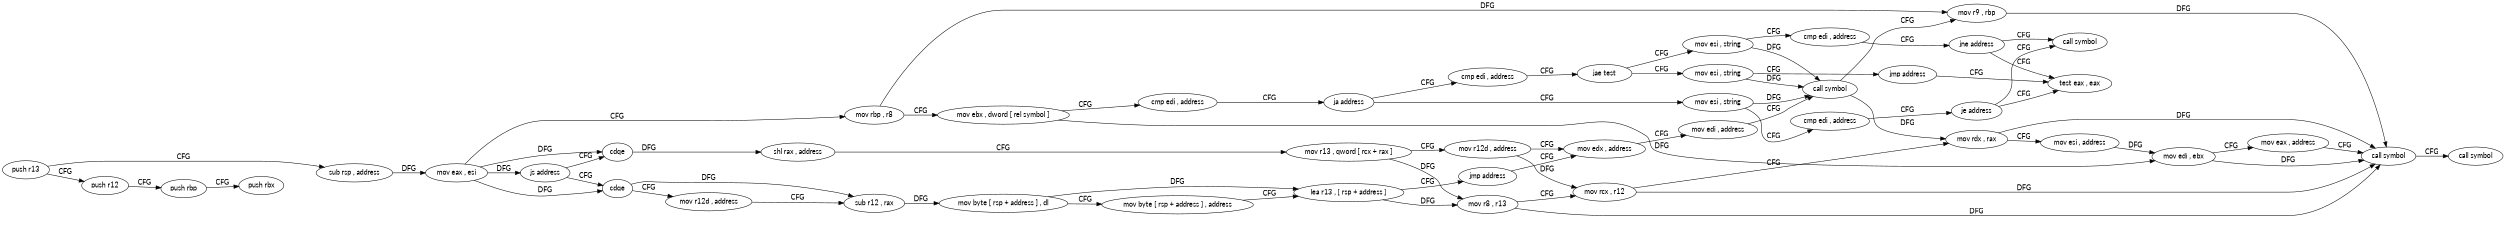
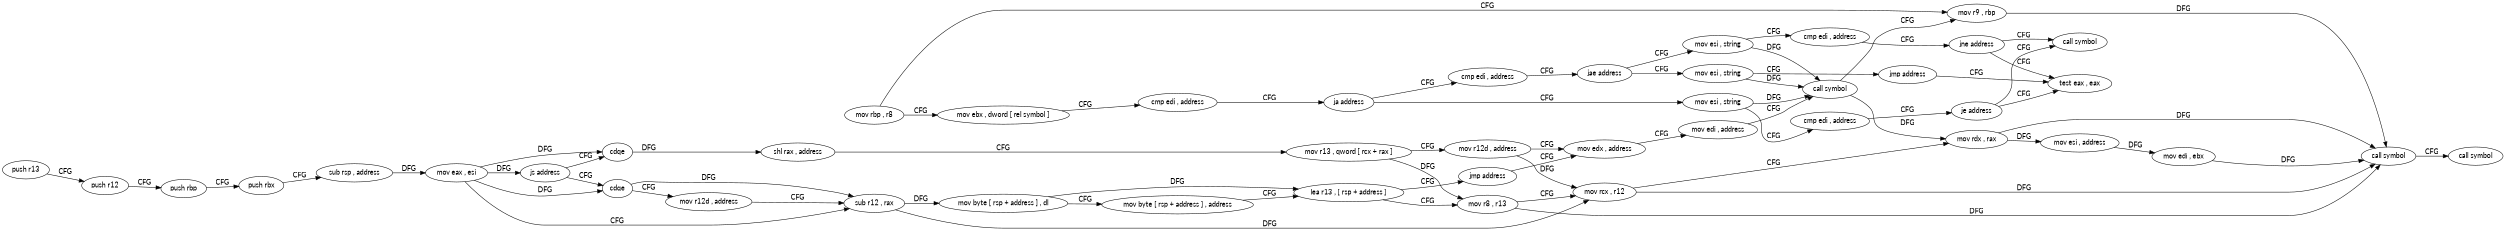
  digraph {
    fontname=Lato
    rankdir=LR
    node [fontname=Lato]
    edge [fontname=Lato]
    n1 [label="push r13"]
    n2 [label="push r12"]
    n3 [label="push rbp"]
    n4 [label="push rbx"]
    n5 [label="sub rsp , address"]
    n6 [label="mov eax , esi"]
    n7 [label="mov rbp , r8"]
    n8 [label="js address"]
    n9 [label=cdqe]
    n10 [label=cdqe]
    n11 [label="mov ebx , dword [ rel symbol ]"]
    n12 [label="mov r9 , rbp"]
    n13 [label="mov r12d , address"]
    n14 [label="sub r12 , rax"]
    n15 [label="shl rax , address"]
    n16 [label="cmp edi , address"]
    n17 [label="mov edi , ebx"]
    n18 [label="call symbol"]
    n19 [label="ja address"]
-   n20 [label="mov eax , address"]
    n21 [label="mov esi , string"]
    n22 [label="cmp edi , address"]
    n23 [label="cmp edi , address"]
    n24 [label="call symbol"]
-   n25 [label="jae test"]
+   n25 [label="jae address"]
    n26 [label="je address"]
    n27 [label="mov rdx , rax"]
    n28 [label="mov esi , string"]
    n29 [label="mov esi , string"]
    n30 [label="test eax , eax"]
    n31 [label="call symbol"]
    n32 [label="jmp address"]
    n33 [label="cmp edi , address"]
    n34 [label="jne address"]
    n35 [label="mov byte [ rsp + address ] , dl"]
    n36 [label="mov rcx , r12"]
    n37 [label="mov r13 , qword [ rcx + rax ]"]
    n38 [label="mov byte [ rsp + address ] , address"]
    n39 [label="lea r13 , [ rsp + address ]"]
    n40 [label="jmp address"]
    n41 [label="mov r8 , r13"]
    n42 [label="mov edx , address"]
    n43 [label="mov edi , address"]
    n44 [label="mov r12d , address"]
    n45 [label="mov esi , address"]
    n46 [label="call symbol"]
    n1 -> n2 [label=CFG]
    n2 -> n3 [label=CFG]
    n3 -> n4 [label=CFG]
-   n1 -> n5 [label=CFG]
+   n4 -> n5 [label=CFG]
    n5 -> n6 [label=DFG]
-   n6 -> n7 [label=CFG]
+   n6 -> n14 [label=CFG]
    n6 -> n8 [label=DFG]
    n6 -> n9 [label=DFG]
    n6 -> n10 [label=DFG]
    n7 -> n11 [label=CFG]
-   n7 -> n12 [label=DFG]
+   n7 -> n12 [label=CFG]
    n8 -> n9 [label=CFG]
    n8 -> n10 [label=CFG]
    n9 -> n13 [label=CFG]
    n9 -> n14 [label=DFG]
    n10 -> n15 [label=DFG]
    n11 -> n16 [label=CFG]
-   n11 -> n17 [label=DFG]
    n12 -> n18 [label=DFG]
    n13 -> n14 [label=CFG]
    n14 -> n35 [label=DFG]
+   n14 -> n36 [label=DFG]
    n15 -> n37 [label=CFG]
    n16 -> n19 [label=CFG]
    n17 -> n18 [label=DFG]
-   n17 -> n20 [label=CFG]
    n18 -> n46 [label=CFG]
    n19 -> n21 [label=CFG]
    n19 -> n22 [label=CFG]
-   n20 -> n18 [label=CFG]
    n21 -> n23 [label=CFG]
    n21 -> n24 [label=DFG]
    n22 -> n25 [label=CFG]
    n23 -> n26 [label=CFG]
    n24 -> n12 [label=CFG]
    n24 -> n27 [label=DFG]
    n25 -> n28 [label=CFG]
    n25 -> n29 [label=CFG]
    n26 -> n30 [label=CFG]
    n26 -> n31 [label=CFG]
    n27 -> n18 [label=DFG]
-   n27 -> n45 [label=CFG]
+   n27 -> n45 [label=DFG]
    n28 -> n24 [label=DFG]
    n28 -> n32 [label=CFG]
    n29 -> n24 [label=DFG]
    n29 -> n33 [label=CFG]
    n32 -> n30 [label=CFG]
    n33 -> n34 [label=CFG]
    n34 -> n30 [label=CFG]
    n34 -> n31 [label=CFG]
    n35 -> n38 [label=CFG]
    n35 -> n39 [label=DFG]
    n36 -> n18 [label=DFG]
    n36 -> n27 [label=CFG]
    n37 -> n41 [label=DFG]
    n37 -> n44 [label=CFG]
    n38 -> n39 [label=CFG]
    n39 -> n40 [label=CFG]
-   n39 -> n41 [label=DFG]
+   n39 -> n41 [label=CFG]
    n40 -> n42 [label=CFG]
    n41 -> n18 [label=DFG]
    n41 -> n36 [label=CFG]
    n42 -> n43 [label=CFG]
    n43 -> n24 [label=CFG]
    n44 -> n36 [label=DFG]
    n44 -> n42 [label=CFG]
    n45 -> n17 [label=DFG]
  }
